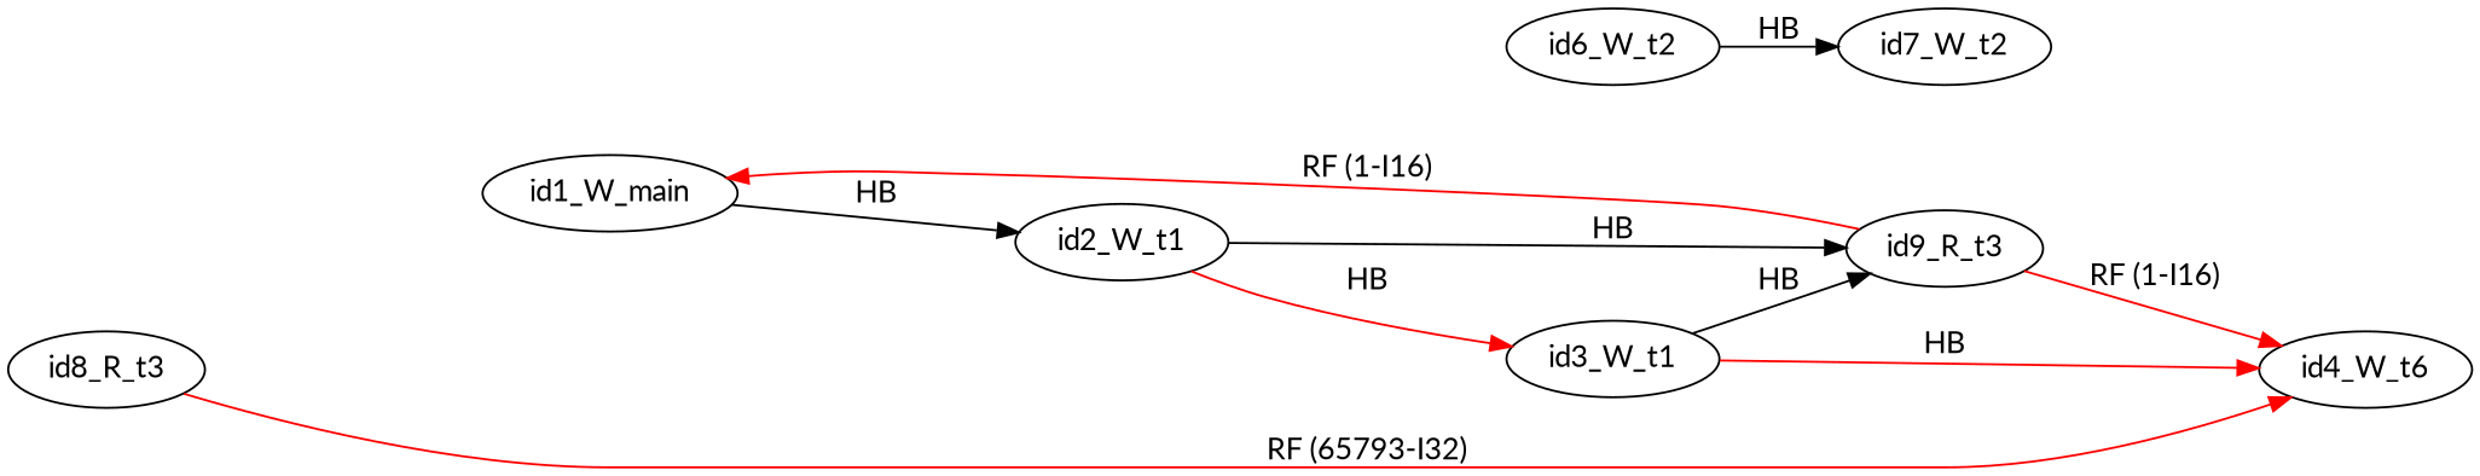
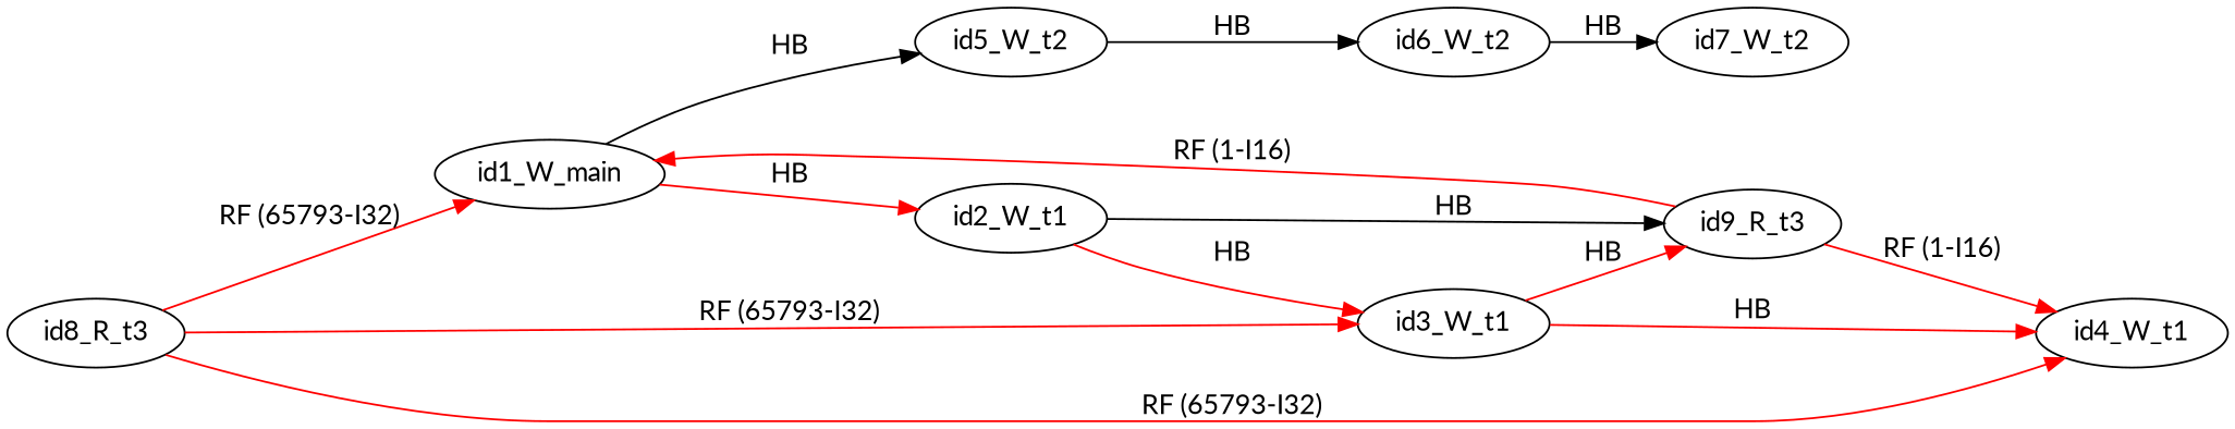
  digraph {
    fontname=Lato
    rankdir=LR
    splines=true
    node [fontname=Lato]
    edge [color=red fontname=Lato]
    id8_R_t3
    id1_W_main
    id3_W_t1
-   id4_W_t1 [label=id4_W_t6]
+   id4_W_t1
    id2_W_t1
+   id5_W_t2
    id9_R_t3
    id6_W_t2
    id7_W_t2
+   id8_R_t3 -> id1_W_main [label="RF (65793-I32)"]
+   id8_R_t3 -> id3_W_t1 [label="RF (65793-I32)"]
    id8_R_t3 -> id4_W_t1 [label="RF (65793-I32)"]
-   id1_W_main -> id2_W_t1 [color=black label=HB]
+   id1_W_main -> id2_W_t1 [label=HB]
+   id1_W_main -> id5_W_t2 [color=black label=HB]
    id3_W_t1 -> id4_W_t1 [label=HB]
-   id3_W_t1 -> id9_R_t3 [color=black label=HB]
+   id3_W_t1 -> id9_R_t3 [label=HB]
    id2_W_t1 -> id3_W_t1 [label=HB]
    id2_W_t1 -> id9_R_t3 [color=black label=HB]
+   id5_W_t2 -> id6_W_t2 [color=black label=HB]
    id9_R_t3 -> id1_W_main [label="RF (1-I16)"]
    id9_R_t3 -> id4_W_t1 [label="RF (1-I16)"]
    id6_W_t2 -> id7_W_t2 [color=black label=HB]
  }
